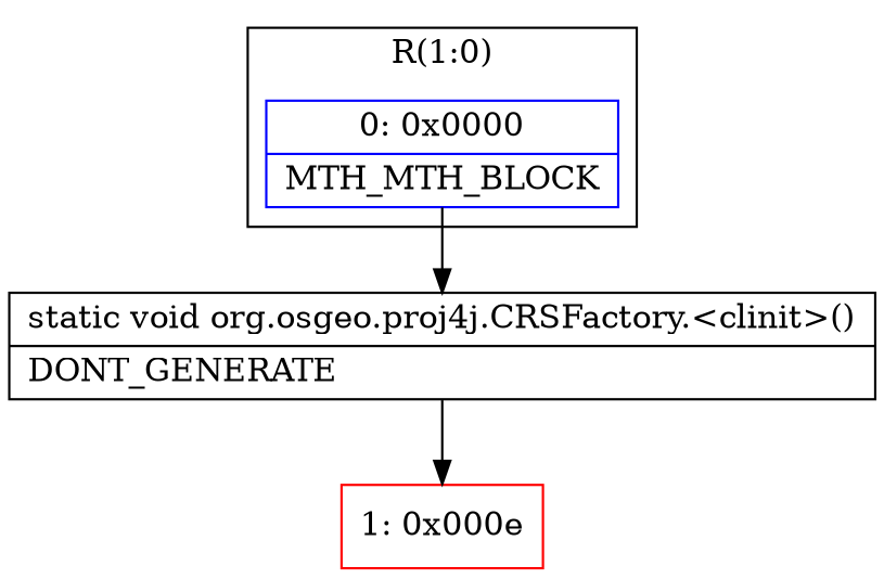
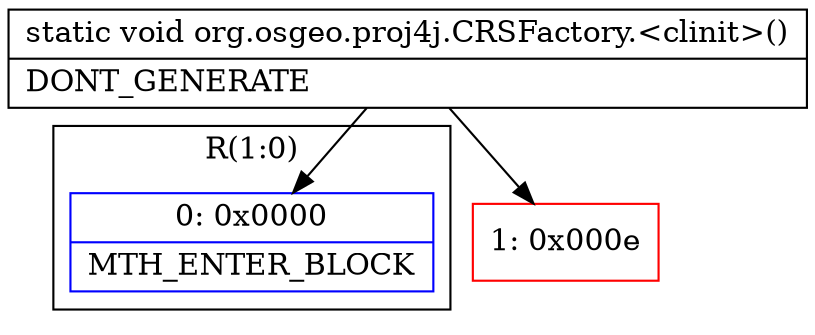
  digraph {
    node [shape=record]
-   n1 [color=blue label="{0\:\ 0x0000|MTH_MTH_BLOCK\l}"]
+   n1 [color=blue label="{0\:\ 0x0000|MTH_ENTER_BLOCK\l}"]
    n2 [color=red label="{1\:\ 0x000e}"]
    n3 [label="{static void org.osgeo.proj4j.CRSFactory.\<clinit\>()  | DONT_GENERATE\l}"]
    subgraph cluster_1 {
      label="R(1:0)"
      n1
    }
-   n1 -> n3
+   n3 -> n1
    n3 -> n2
  }
